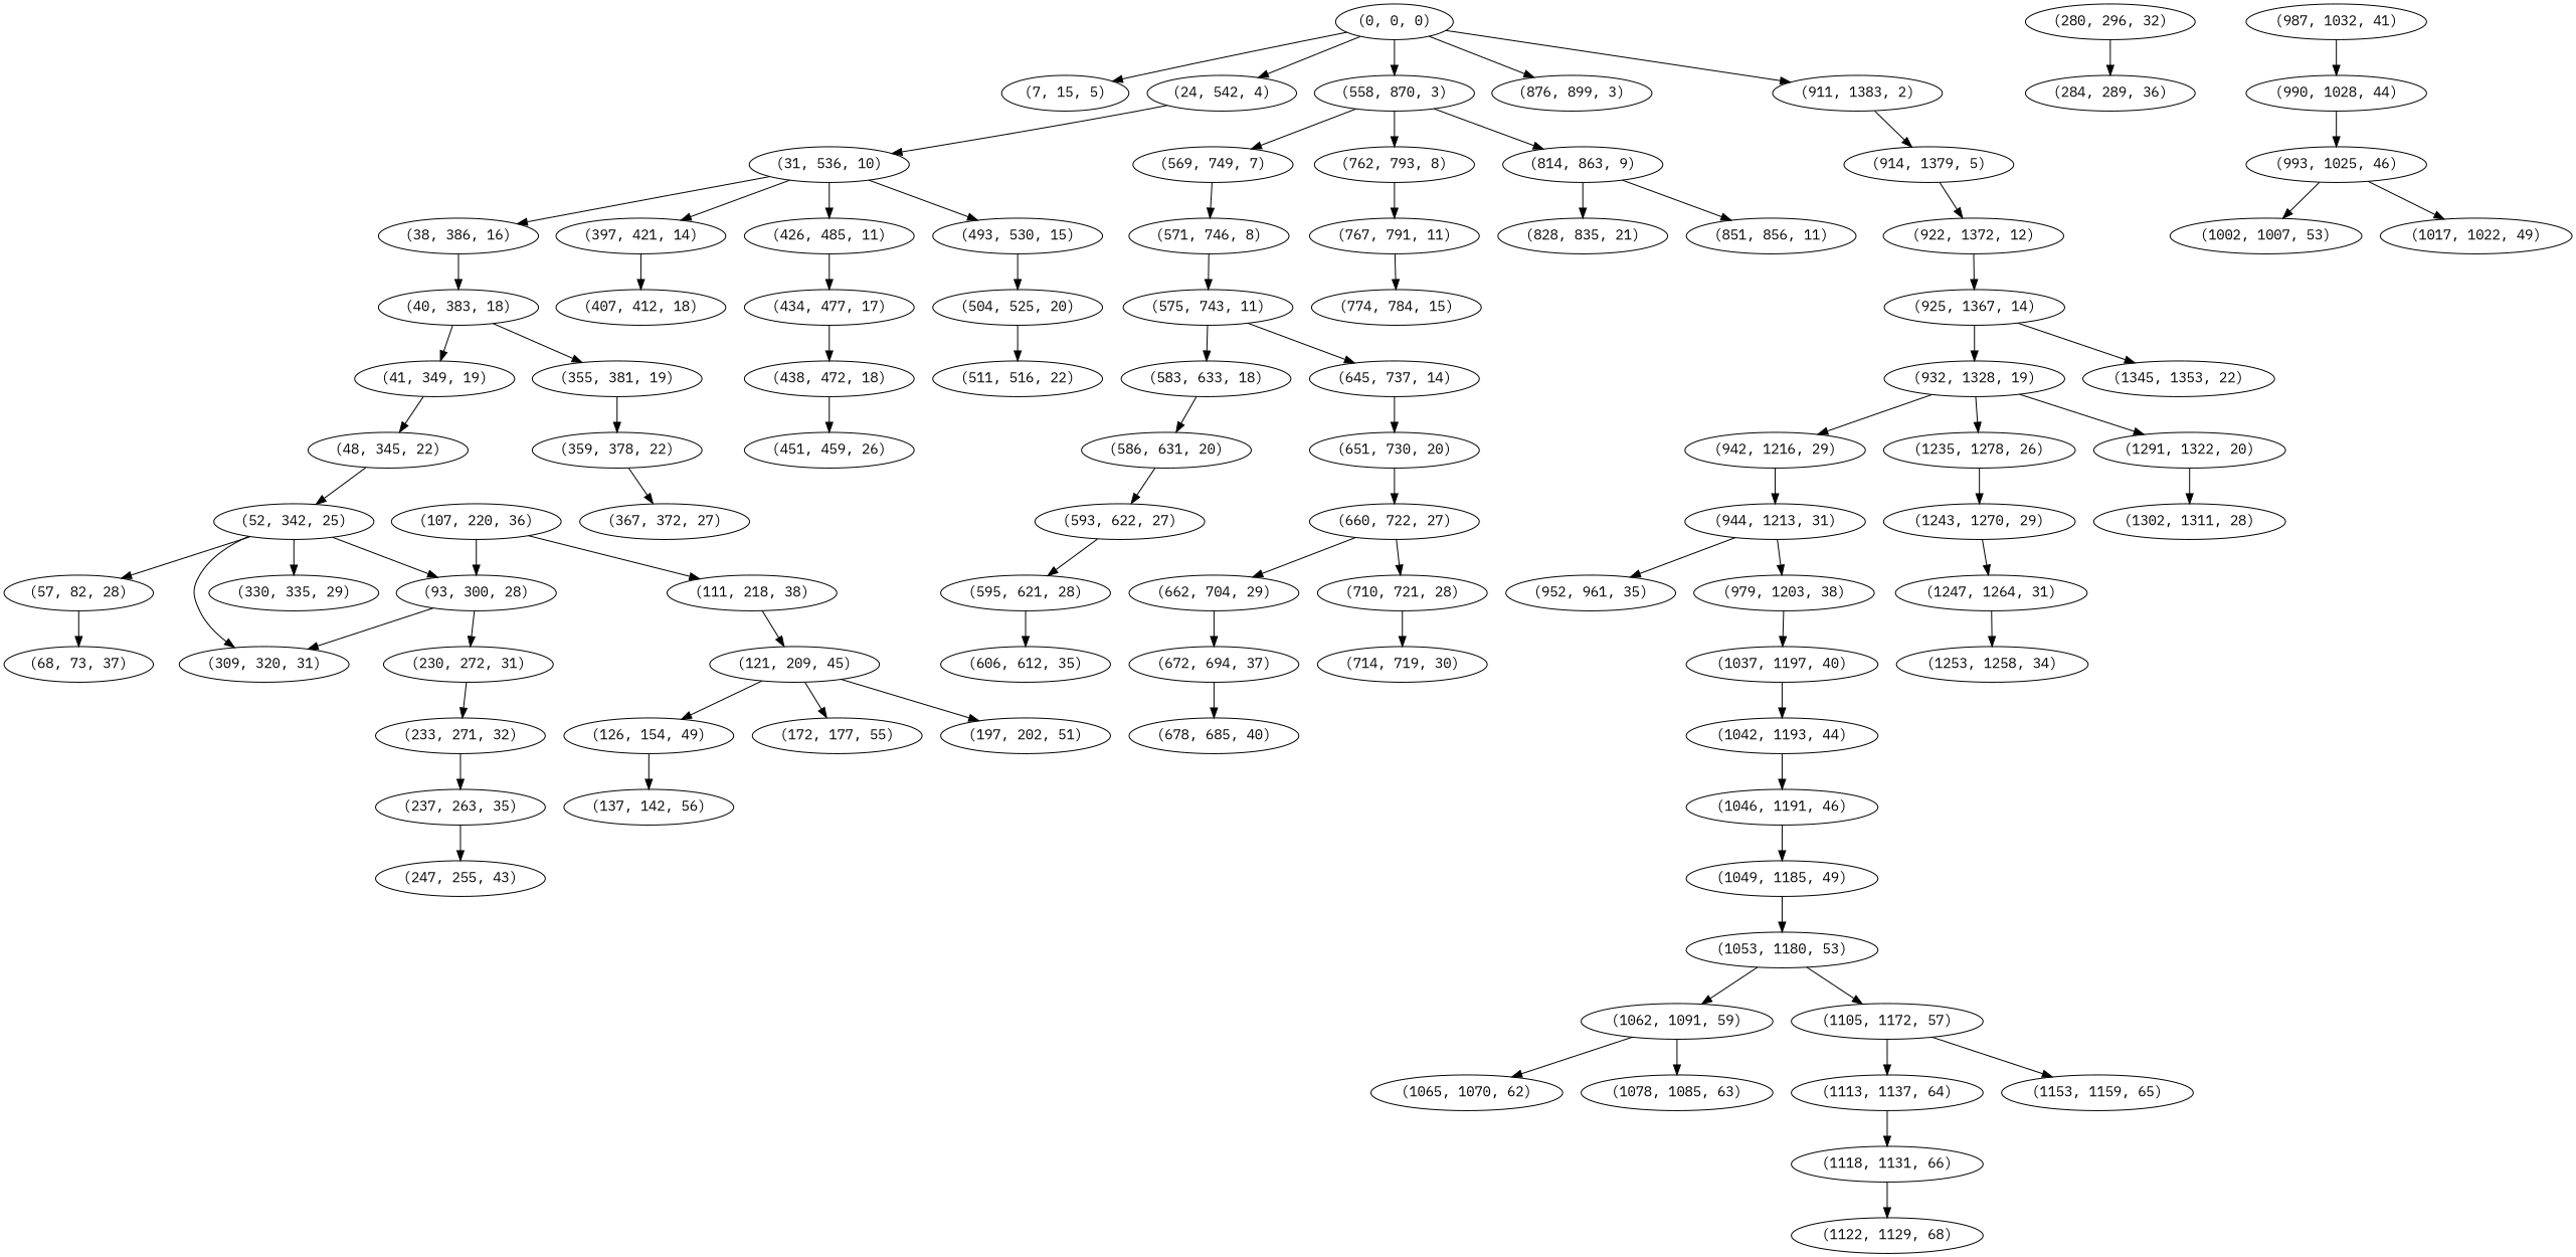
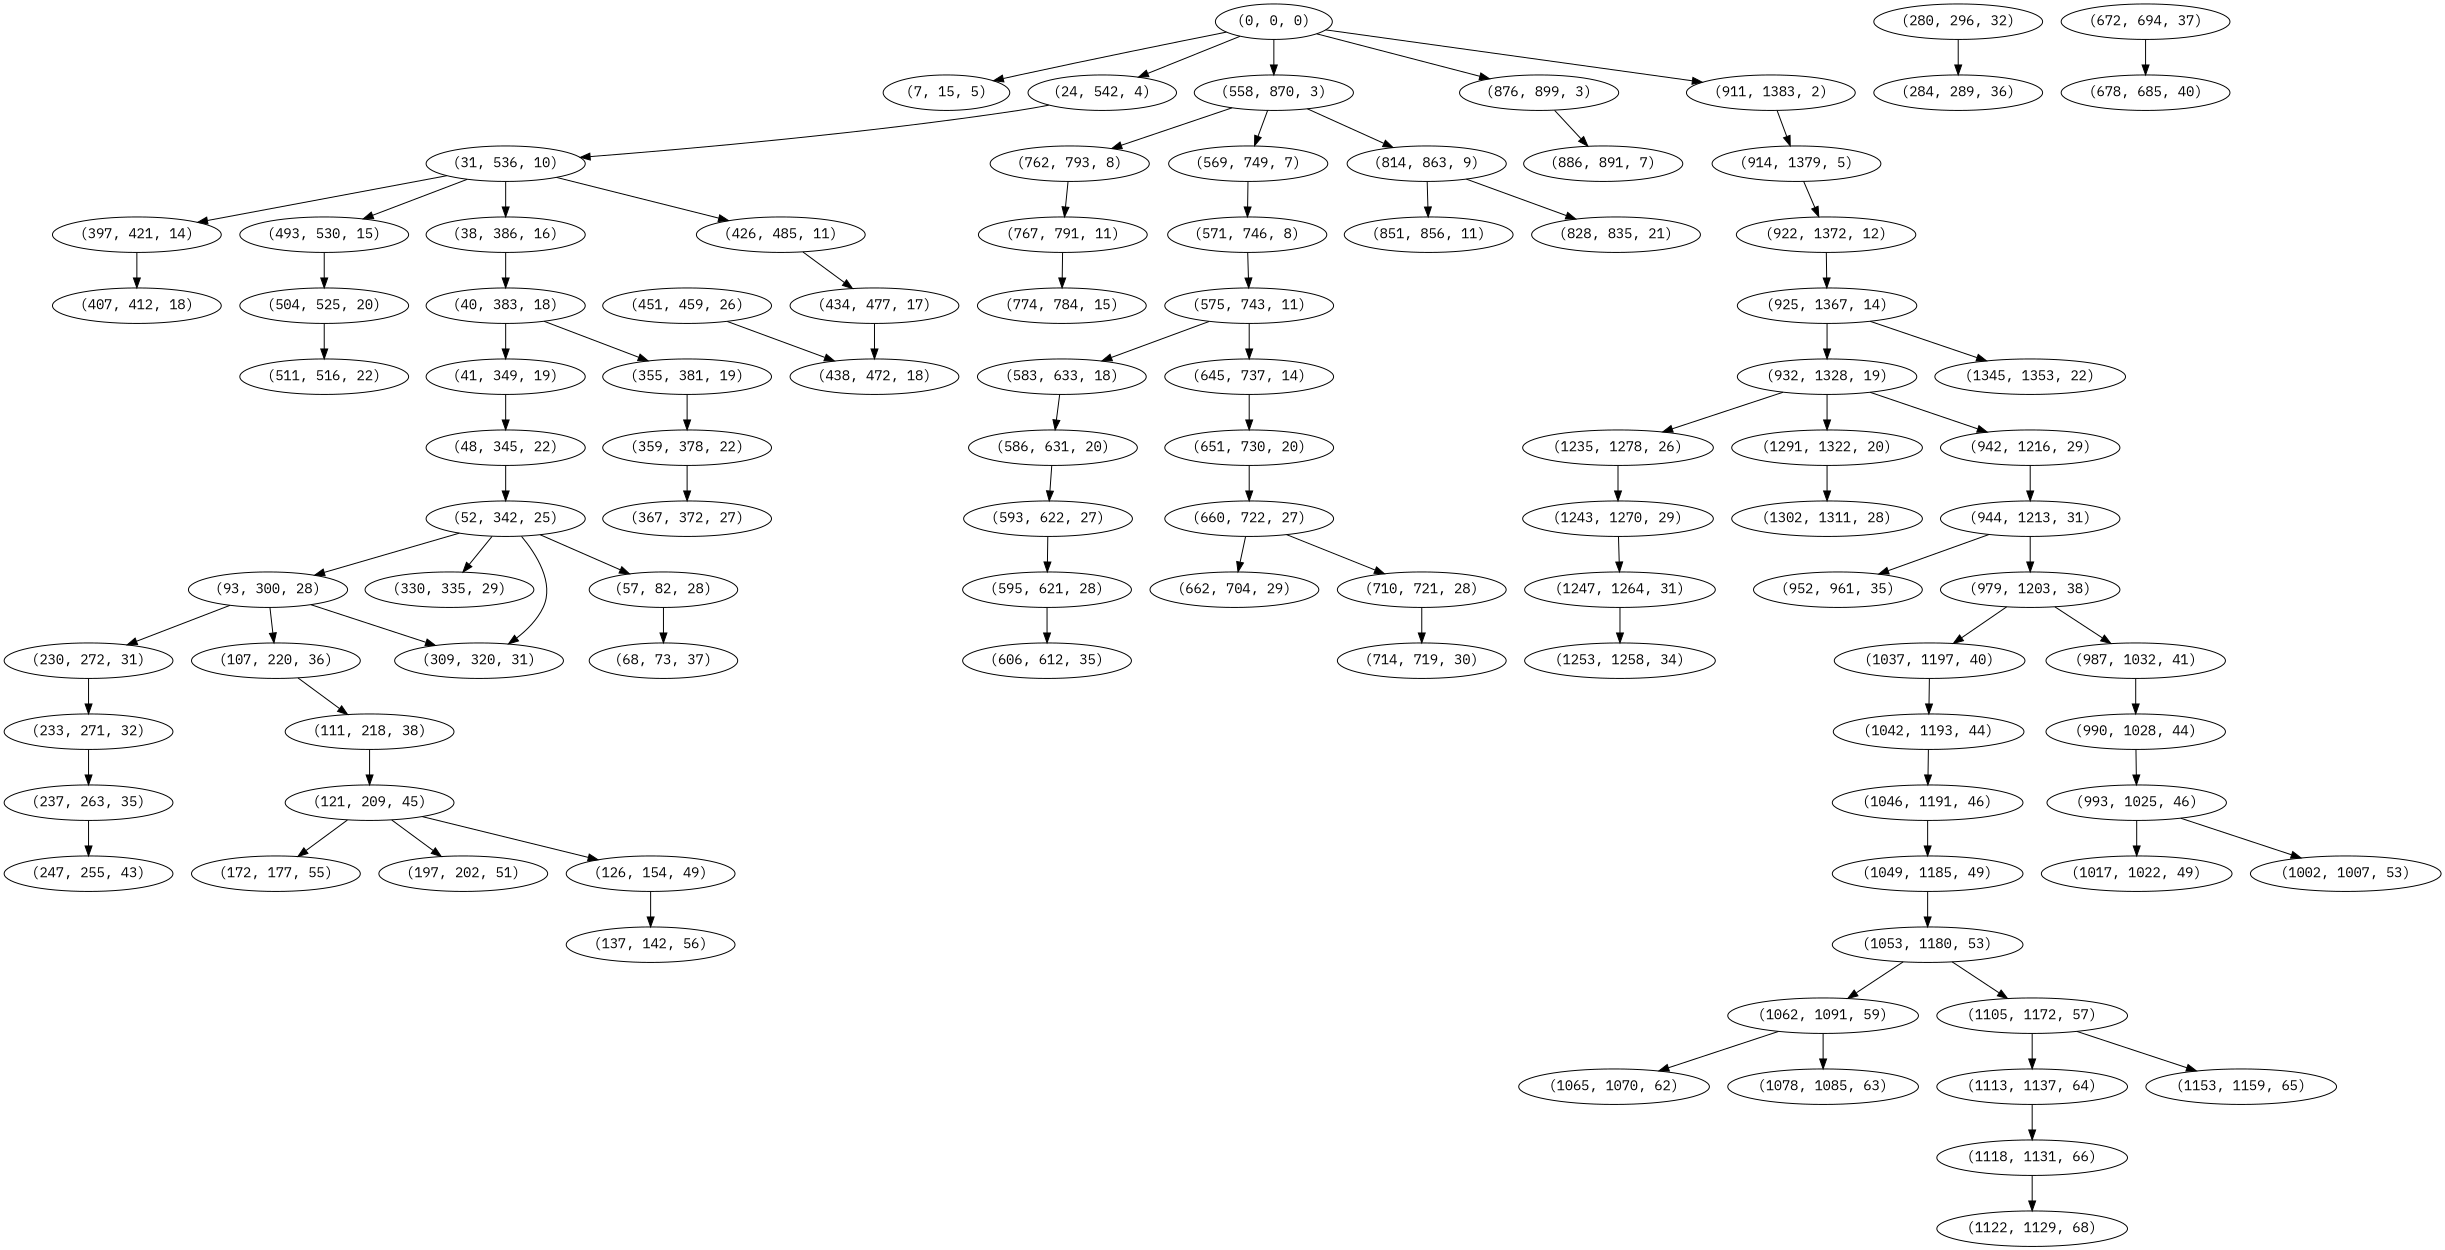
  digraph {
    fontname="IBM Plex Mono"
    node [fontname="IBM Plex Mono"]
    edge [fontname="IBM Plex Mono"]
    "(0, 0, 0)"
    "(7, 15, 5)"
    "(24, 542, 4)"
    "(558, 870, 3)"
    "(876, 899, 3)"
    "(911, 1383, 2)"
    "(31, 536, 10)"
    "(569, 749, 7)"
    n9 [label="(762, 793, 8)"]
    "(814, 863, 9)"
+   "(886, 891, 7)"
    "(914, 1379, 5)"
    "(38, 386, 16)"
    "(397, 421, 14)"
    "(426, 485, 11)"
    "(493, 530, 15)"
    "(40, 383, 18)"
    "(407, 412, 18)"
    "(434, 477, 17)"
    "(504, 525, 20)"
    "(41, 349, 19)"
    "(355, 381, 19)"
    "(48, 345, 22)"
    "(359, 378, 22)"
    "(52, 342, 25)"
    "(57, 82, 28)"
    "(93, 300, 28)"
    "(309, 320, 31)"
    "(330, 335, 29)"
    "(68, 73, 37)"
    "(107, 220, 36)"
    "(230, 272, 31)"
    "(111, 218, 38)"
    "(233, 271, 32)"
    "(280, 296, 32)"
    "(284, 289, 36)"
    "(121, 209, 45)"
    "(126, 154, 49)"
    "(172, 177, 55)"
    "(197, 202, 51)"
    "(137, 142, 56)"
    "(237, 263, 35)"
    "(247, 255, 43)"
    "(367, 372, 27)"
    "(438, 472, 18)"
    "(451, 459, 26)"
    "(511, 516, 22)"
    "(571, 746, 8)"
    "(767, 791, 11)"
    "(828, 835, 21)"
    "(851, 856, 11)"
    "(575, 743, 11)"
    "(583, 633, 18)"
    "(645, 737, 14)"
    "(586, 631, 20)"
    "(651, 730, 20)"
    "(593, 622, 27)"
    "(595, 621, 28)"
    "(606, 612, 35)"
    "(660, 722, 27)"
    "(662, 704, 29)"
    "(710, 721, 28)"
    "(672, 694, 37)"
    "(714, 719, 30)"
    "(678, 685, 40)"
    "(774, 784, 15)"
    "(922, 1372, 12)"
    "(925, 1367, 14)"
    "(932, 1328, 19)"
    "(1345, 1353, 22)"
    "(942, 1216, 29)"
    "(1235, 1278, 26)"
    "(1291, 1322, 20)"
    "(944, 1213, 31)"
    "(1243, 1270, 29)"
    "(1302, 1311, 28)"
    "(952, 961, 35)"
    "(979, 1203, 38)"
    "(987, 1032, 41)"
    "(1037, 1197, 40)"
    "(990, 1028, 44)"
    "(1042, 1193, 44)"
    "(993, 1025, 46)"
    "(1002, 1007, 53)"
    "(1017, 1022, 49)"
    "(1046, 1191, 46)"
    "(1049, 1185, 49)"
    "(1053, 1180, 53)"
    "(1062, 1091, 59)"
    "(1105, 1172, 57)"
    "(1065, 1070, 62)"
    "(1078, 1085, 63)"
    "(1113, 1137, 64)"
    "(1153, 1159, 65)"
    "(1118, 1131, 66)"
    "(1122, 1129, 68)"
    "(1247, 1264, 31)"
    "(1253, 1258, 34)"
    "(0, 0, 0)" -> "(7, 15, 5)"
    "(0, 0, 0)" -> "(24, 542, 4)"
    "(0, 0, 0)" -> "(558, 870, 3)"
    "(0, 0, 0)" -> "(876, 899, 3)"
    "(0, 0, 0)" -> "(911, 1383, 2)"
    "(24, 542, 4)" -> "(31, 536, 10)"
    "(558, 870, 3)" -> "(569, 749, 7)"
    "(558, 870, 3)" -> n9
    "(558, 870, 3)" -> "(814, 863, 9)"
+   "(876, 899, 3)" -> "(886, 891, 7)"
    "(911, 1383, 2)" -> "(914, 1379, 5)"
    "(31, 536, 10)" -> "(38, 386, 16)"
    "(31, 536, 10)" -> "(397, 421, 14)"
    "(31, 536, 10)" -> "(426, 485, 11)"
    "(31, 536, 10)" -> "(493, 530, 15)"
    "(569, 749, 7)" -> "(571, 746, 8)"
    n9 -> "(767, 791, 11)"
    "(814, 863, 9)" -> "(828, 835, 21)"
    "(814, 863, 9)" -> "(851, 856, 11)"
    "(914, 1379, 5)" -> "(922, 1372, 12)"
    "(38, 386, 16)" -> "(40, 383, 18)"
    "(397, 421, 14)" -> "(407, 412, 18)"
    "(426, 485, 11)" -> "(434, 477, 17)"
    "(493, 530, 15)" -> "(504, 525, 20)"
    "(40, 383, 18)" -> "(41, 349, 19)"
    "(40, 383, 18)" -> "(355, 381, 19)"
    "(434, 477, 17)" -> "(438, 472, 18)"
    "(504, 525, 20)" -> "(511, 516, 22)"
    "(41, 349, 19)" -> "(48, 345, 22)"
    "(355, 381, 19)" -> "(359, 378, 22)"
    "(48, 345, 22)" -> "(52, 342, 25)"
    "(359, 378, 22)" -> "(367, 372, 27)"
    "(52, 342, 25)" -> "(57, 82, 28)"
    "(52, 342, 25)" -> "(93, 300, 28)"
    "(52, 342, 25)" -> "(309, 320, 31)"
    "(52, 342, 25)" -> "(330, 335, 29)"
    "(57, 82, 28)" -> "(68, 73, 37)"
    "(93, 300, 28)" -> "(309, 320, 31)"
-   "(107, 220, 36)" -> "(93, 300, 28)"
+   "(93, 300, 28)" -> "(107, 220, 36)"
    "(93, 300, 28)" -> "(230, 272, 31)"
    "(107, 220, 36)" -> "(111, 218, 38)"
    "(230, 272, 31)" -> "(233, 271, 32)"
    "(111, 218, 38)" -> "(121, 209, 45)"
    "(233, 271, 32)" -> "(237, 263, 35)"
    "(280, 296, 32)" -> "(284, 289, 36)"
    "(121, 209, 45)" -> "(126, 154, 49)"
    "(121, 209, 45)" -> "(172, 177, 55)"
    "(121, 209, 45)" -> "(197, 202, 51)"
    "(126, 154, 49)" -> "(137, 142, 56)"
    "(237, 263, 35)" -> "(247, 255, 43)"
-   "(438, 472, 18)" -> "(451, 459, 26)"
+   "(451, 459, 26)" -> "(438, 472, 18)"
    "(571, 746, 8)" -> "(575, 743, 11)"
    "(767, 791, 11)" -> "(774, 784, 15)"
    "(575, 743, 11)" -> "(583, 633, 18)"
    "(575, 743, 11)" -> "(645, 737, 14)"
    "(583, 633, 18)" -> "(586, 631, 20)"
    "(645, 737, 14)" -> "(651, 730, 20)"
    "(586, 631, 20)" -> "(593, 622, 27)"
    "(651, 730, 20)" -> "(660, 722, 27)"
    "(593, 622, 27)" -> "(595, 621, 28)"
    "(595, 621, 28)" -> "(606, 612, 35)"
    "(660, 722, 27)" -> "(662, 704, 29)"
    "(660, 722, 27)" -> "(710, 721, 28)"
-   "(662, 704, 29)" -> "(672, 694, 37)"
    "(710, 721, 28)" -> "(714, 719, 30)"
    "(672, 694, 37)" -> "(678, 685, 40)"
    "(922, 1372, 12)" -> "(925, 1367, 14)"
    "(925, 1367, 14)" -> "(932, 1328, 19)"
    "(925, 1367, 14)" -> "(1345, 1353, 22)"
    "(932, 1328, 19)" -> "(942, 1216, 29)"
    "(932, 1328, 19)" -> "(1235, 1278, 26)"
    "(932, 1328, 19)" -> "(1291, 1322, 20)"
    "(942, 1216, 29)" -> "(944, 1213, 31)"
    "(1235, 1278, 26)" -> "(1243, 1270, 29)"
    "(1291, 1322, 20)" -> "(1302, 1311, 28)"
    "(944, 1213, 31)" -> "(952, 961, 35)"
    "(944, 1213, 31)" -> "(979, 1203, 38)"
    "(1243, 1270, 29)" -> "(1247, 1264, 31)"
+   "(979, 1203, 38)" -> "(987, 1032, 41)"
    "(979, 1203, 38)" -> "(1037, 1197, 40)"
    "(987, 1032, 41)" -> "(990, 1028, 44)"
    "(1037, 1197, 40)" -> "(1042, 1193, 44)"
    "(990, 1028, 44)" -> "(993, 1025, 46)"
    "(1042, 1193, 44)" -> "(1046, 1191, 46)"
    "(993, 1025, 46)" -> "(1002, 1007, 53)"
    "(993, 1025, 46)" -> "(1017, 1022, 49)"
    "(1046, 1191, 46)" -> "(1049, 1185, 49)"
    "(1049, 1185, 49)" -> "(1053, 1180, 53)"
    "(1053, 1180, 53)" -> "(1062, 1091, 59)"
    "(1053, 1180, 53)" -> "(1105, 1172, 57)"
    "(1062, 1091, 59)" -> "(1065, 1070, 62)"
    "(1062, 1091, 59)" -> "(1078, 1085, 63)"
    "(1105, 1172, 57)" -> "(1113, 1137, 64)"
    "(1105, 1172, 57)" -> "(1153, 1159, 65)"
    "(1113, 1137, 64)" -> "(1118, 1131, 66)"
    "(1118, 1131, 66)" -> "(1122, 1129, 68)"
    "(1247, 1264, 31)" -> "(1253, 1258, 34)"
  }
